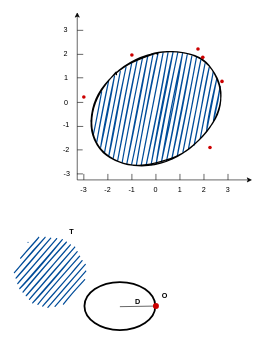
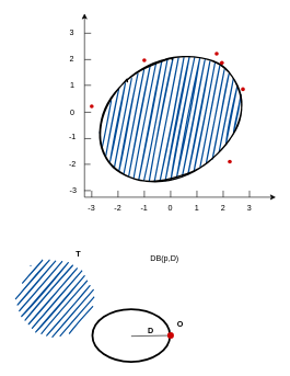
  <mxCell id="0" />
  <mxCell id="1" parent="0" />
  <mxCell id="2" value="" style="endArrow=none;html=1;rounded=0;entryDx=0;entryDy=0;endFill=0;" edge="1" parent="1" target="45"><mxGeometry width="50" height="50" relative="1" as="geometry"><mxPoint x="199" y="510" as="sourcePoint" /><mxPoint x="258" y="509" as="targetPoint" /></mxGeometry></mxCell>
  <mxCell id="3" value="" style="endArrow=classic;html=1;rounded=0;" edge="1" parent="1"><mxGeometry width="50" height="50" relative="1" as="geometry"><mxPoint x="128" y="299" as="sourcePoint" /><mxPoint x="419" y="299" as="targetPoint" /></mxGeometry></mxCell>
  <mxCell id="4" value="" style="endArrow=classic;html=1;rounded=0;" edge="1" parent="1"><mxGeometry width="50" height="50" relative="1" as="geometry"><mxPoint x="128" y="299" as="sourcePoint" /><mxPoint x="128" y="20" as="targetPoint" /></mxGeometry></mxCell>
  <mxCell id="5" value="-3" style="text;html=1;strokeColor=none;fillColor=none;align=center;verticalAlign=middle;whiteSpace=wrap;rounded=0;" vertex="1" parent="1"><mxGeometry x="109" y="300" width="60" height="30" as="geometry" /></mxCell>
  <mxCell id="6" value="-2" style="text;html=1;strokeColor=none;fillColor=none;align=center;verticalAlign=middle;whiteSpace=wrap;rounded=0;" vertex="1" parent="1"><mxGeometry x="149" y="300" width="60" height="30" as="geometry" /></mxCell>
  <mxCell id="7" value="-1" style="text;html=1;strokeColor=none;fillColor=none;align=center;verticalAlign=middle;whiteSpace=wrap;rounded=0;" vertex="1" parent="1"><mxGeometry x="189" y="300" width="60" height="30" as="geometry" /></mxCell>
  <mxCell id="8" value="0" style="text;html=1;strokeColor=none;fillColor=none;align=center;verticalAlign=middle;whiteSpace=wrap;rounded=0;" vertex="1" parent="1"><mxGeometry x="229" y="300" width="60" height="30" as="geometry" /></mxCell>
  <mxCell id="9" value="1" style="text;html=1;strokeColor=none;fillColor=none;align=center;verticalAlign=middle;whiteSpace=wrap;rounded=0;" vertex="1" parent="1"><mxGeometry x="269" y="300" width="60" height="30" as="geometry" /></mxCell>
  <mxCell id="10" value="2" style="text;html=1;strokeColor=none;fillColor=none;align=center;verticalAlign=middle;whiteSpace=wrap;rounded=0;" vertex="1" parent="1"><mxGeometry x="309" y="300" width="60" height="30" as="geometry" /></mxCell>
  <mxCell id="11" value="3" style="text;html=1;strokeColor=none;fillColor=none;align=center;verticalAlign=middle;whiteSpace=wrap;rounded=0;" vertex="1" parent="1"><mxGeometry x="349" y="300" width="60" height="30" as="geometry" /></mxCell>
  <mxCell id="12" value="-3" style="text;html=1;strokeColor=none;fillColor=none;align=center;verticalAlign=middle;whiteSpace=wrap;rounded=0;" vertex="1" parent="1"><mxGeometry x="81" y="274" width="60" height="30" as="geometry" /></mxCell>
  <mxCell id="13" value="-2" style="text;html=1;strokeColor=none;fillColor=none;align=center;verticalAlign=middle;whiteSpace=wrap;rounded=0;" vertex="1" parent="1"><mxGeometry x="80" y="234" width="60" height="30" as="geometry" /></mxCell>
  <mxCell id="14" value="-1" style="text;html=1;strokeColor=none;fillColor=none;align=center;verticalAlign=middle;whiteSpace=wrap;rounded=0;" vertex="1" parent="1"><mxGeometry x="80" y="193" width="60" height="30" as="geometry" /></mxCell>
  <mxCell id="15" value="0" style="text;html=1;strokeColor=none;fillColor=none;align=center;verticalAlign=middle;whiteSpace=wrap;rounded=0;" vertex="1" parent="1"><mxGeometry x="80" y="155" width="60" height="30" as="geometry" /></mxCell>
  <mxCell id="16" value="1" style="text;html=1;strokeColor=none;fillColor=none;align=center;verticalAlign=middle;whiteSpace=wrap;rounded=0;" vertex="1" parent="1"><mxGeometry x="80" y="114" width="60" height="30" as="geometry" /></mxCell>
  <mxCell id="17" value="2" style="text;html=1;strokeColor=none;fillColor=none;align=center;verticalAlign=middle;whiteSpace=wrap;rounded=0;" vertex="1" parent="1"><mxGeometry x="79" y="74" width="60" height="30" as="geometry" /></mxCell>
  <mxCell id="18" value="3" style="text;html=1;strokeColor=none;fillColor=none;align=center;verticalAlign=middle;whiteSpace=wrap;rounded=0;" vertex="1" parent="1"><mxGeometry x="79" y="35" width="60" height="30" as="geometry" /></mxCell>
  <mxCell id="19" value="" style="ellipse;whiteSpace=wrap;html=1;strokeWidth=2;fillWeight=2;hachureGap=8;fillColor=#004C99;fillStyle=dots;sketch=1;rotation=-30;" vertex="1" parent="1"><mxGeometry x="139" y="95" width="240" height="170" as="geometry" /></mxCell>
  <mxCell id="20" value="" style="shape=waypoint;sketch=0;fillStyle=solid;size=6;pointerEvents=1;points=[];fillColor=none;resizable=0;rotatable=0;perimeter=centerPerimeter;snapToPoint=1;strokeColor=#CC0000;" vertex="1" parent="1"><mxGeometry x="329" y="225" width="40" height="40" as="geometry" /></mxCell>
  <mxCell id="21" value="" style="shape=waypoint;sketch=0;fillStyle=solid;size=6;pointerEvents=1;points=[];fillColor=none;resizable=0;rotatable=0;perimeter=centerPerimeter;snapToPoint=1;strokeColor=#CC0000;" vertex="1" parent="1"><mxGeometry x="309" y="61" width="40" height="40" as="geometry" /></mxCell>
  <mxCell id="22" value="" style="shape=waypoint;sketch=0;fillStyle=solid;size=6;pointerEvents=1;points=[];fillColor=none;resizable=0;rotatable=0;perimeter=centerPerimeter;snapToPoint=1;strokeColor=#CC0000;" vertex="1" parent="1"><mxGeometry x="199" y="71" width="40" height="40" as="geometry" /></mxCell>
  <mxCell id="23" value="" style="shape=waypoint;sketch=0;fillStyle=solid;size=6;pointerEvents=1;points=[];fillColor=none;resizable=0;rotatable=0;perimeter=centerPerimeter;snapToPoint=1;strokeColor=#CC0000;" vertex="1" parent="1"><mxGeometry x="317" y="75" width="40" height="40" as="geometry" /></mxCell>
  <mxCell id="24" value="" style="shape=waypoint;sketch=0;fillStyle=solid;size=6;pointerEvents=1;points=[];fillColor=none;resizable=0;rotatable=0;perimeter=centerPerimeter;snapToPoint=1;strokeColor=#CC0000;" vertex="1" parent="1"><mxGeometry x="349" y="115" width="40" height="40" as="geometry" /></mxCell>
  <mxCell id="25" value="" style="shape=waypoint;sketch=0;fillStyle=solid;size=6;pointerEvents=1;points=[];fillColor=none;resizable=0;rotatable=0;perimeter=centerPerimeter;snapToPoint=1;strokeColor=#CC0000;" vertex="1" parent="1"><mxGeometry x="119" y="141" width="40" height="40" as="geometry" /></mxCell>
  <mxCell id="26" value="" style="line;strokeWidth=1;html=1;fillColor=#004C99;" vertex="1" parent="1"><mxGeometry x="409" y="254" height="10" as="geometry" /></mxCell>
  <mxCell id="27" value="" style="line;strokeWidth=1;html=1;fillColor=#004C99;" vertex="1" parent="1"><mxGeometry x="128" y="45" width="10" height="10" as="geometry" /></mxCell>
  <mxCell id="28" value="" style="line;strokeWidth=1;html=1;fillColor=#004C99;" vertex="1" parent="1"><mxGeometry x="128" y="85" width="10" height="10" as="geometry" /></mxCell>
  <mxCell id="29" value="" style="line;strokeWidth=1;html=1;fillColor=#004C99;" vertex="1" parent="1"><mxGeometry x="128" y="124" width="10" height="10" as="geometry" /></mxCell>
  <mxCell id="30" value="" style="line;strokeWidth=1;html=1;fillColor=#004C99;" vertex="1" parent="1"><mxGeometry x="128" y="165" width="10" height="10" as="geometry" /></mxCell>
  <mxCell id="31" value="" style="line;strokeWidth=1;html=1;fillColor=#004C99;" vertex="1" parent="1"><mxGeometry x="128" y="205" width="10" height="10" as="geometry" /></mxCell>
  <mxCell id="32" value="" style="line;strokeWidth=1;html=1;fillColor=#004C99;" vertex="1" parent="1"><mxGeometry x="128" y="244" width="9" height="10" as="geometry" /></mxCell>
  <mxCell id="33" value="" style="line;strokeWidth=1;html=1;fillColor=#004C99;" vertex="1" parent="1"><mxGeometry x="127.5" y="284" width="10" height="10" as="geometry" /></mxCell>
  <mxCell id="34" value="" style="line;strokeWidth=1;html=1;fillColor=#004C99;direction=south;" vertex="1" parent="1"><mxGeometry x="134" y="289" width="10" height="10" as="geometry" /></mxCell>
  <mxCell id="35" value="" style="line;strokeWidth=1;html=1;fillColor=#004C99;direction=south;" vertex="1" parent="1"><mxGeometry x="174" y="289" width="10" height="10" as="geometry" /></mxCell>
  <mxCell id="36" value="" style="line;strokeWidth=1;html=1;fillColor=#004C99;direction=south;" vertex="1" parent="1"><mxGeometry x="214" y="289" width="10" height="10" as="geometry" /></mxCell>
  <mxCell id="37" value="" style="line;strokeWidth=1;html=1;fillColor=#004C99;direction=south;" vertex="1" parent="1"><mxGeometry x="254" y="289" width="10" height="10" as="geometry" /></mxCell>
  <mxCell id="38" value="" style="line;strokeWidth=1;html=1;fillColor=#004C99;direction=south;" vertex="1" parent="1"><mxGeometry x="294" y="289" width="10" height="10" as="geometry" /></mxCell>
  <mxCell id="39" value="" style="line;strokeWidth=1;html=1;fillColor=#004C99;direction=south;" vertex="1" parent="1"><mxGeometry x="334" y="289" width="10" height="10" as="geometry" /></mxCell>
  <mxCell id="40" value="" style="line;strokeWidth=1;html=1;fillColor=#004C99;direction=south;" vertex="1" parent="1"><mxGeometry x="374" y="289" width="10" height="10" as="geometry" /></mxCell>
  <mxCell id="41" value="" style="ellipse;whiteSpace=wrap;html=1;strokeWidth=0;fillWeight=2;hachureGap=8;fillColor=#004C99;fillStyle=dots;sketch=1;dashed=1;dashPattern=1 4;strokeColor=none;" vertex="1" parent="1"><mxGeometry x="20" y="394" width="120" height="113" as="geometry" /></mxCell>
  <mxCell id="42" value="&lt;b&gt;T&lt;/b&gt;" style="text;html=1;strokeColor=none;fillColor=none;align=center;verticalAlign=middle;whiteSpace=wrap;rounded=0;dashed=1;dashPattern=1 4;" vertex="1" parent="1"><mxGeometry x="89" y="371" width="60" height="30" as="geometry" /></mxCell>
  <mxCell id="43" value="" style="ellipse;whiteSpace=wrap;html=1;strokeColor=#000000;strokeWidth=3;fillColor=none;" vertex="1" parent="1"><mxGeometry x="140" y="469" width="118" height="80" as="geometry" /></mxCell>
  <mxCell id="44" value="" style="endArrow=oval;html=1;rounded=0;entryX=1;entryY=0.5;entryDx=0;entryDy=0;endFill=0;startArrow=none;" edge="1" parent="1" source="45" target="43"><mxGeometry width="50" height="50" relative="1" as="geometry"><mxPoint x="199" y="510" as="sourcePoint" /><mxPoint x="254" y="460" as="targetPoint" /></mxGeometry></mxCell>
  <mxCell id="45" value="" style="shape=waypoint;sketch=0;fillStyle=solid;size=6;pointerEvents=1;points=[];fillColor=none;resizable=0;rotatable=0;perimeter=centerPerimeter;snapToPoint=1;strokeColor=#CC0000;strokeWidth=3;" vertex="1" parent="1"><mxGeometry x="239" y="489" width="40" height="40" as="geometry" /></mxCell>
  <mxCell id="46" value="&lt;b&gt;D&lt;/b&gt;" style="text;html=1;strokeColor=none;fillColor=none;align=center;verticalAlign=middle;whiteSpace=wrap;rounded=0;" vertex="1" parent="1"><mxGeometry x="199" y="487" width="60" height="30" as="geometry" /></mxCell>
+ <mxCell id="47" value="DB(p,D)" style="text;html=1;strokeColor=none;fillColor=none;align=center;verticalAlign=middle;whiteSpace=wrap;rounded=0;" vertex="1" parent="1"><mxGeometry x="220" y="377" width="60" height="30" as="geometry" /></mxCell>
  <mxCell id="48" value="&lt;b&gt;O&lt;/b&gt;" style="text;html=1;strokeColor=none;fillColor=none;align=center;verticalAlign=middle;whiteSpace=wrap;rounded=0;" vertex="1" parent="1"><mxGeometry x="244" y="477" width="60" height="30" as="geometry" /></mxCell>
